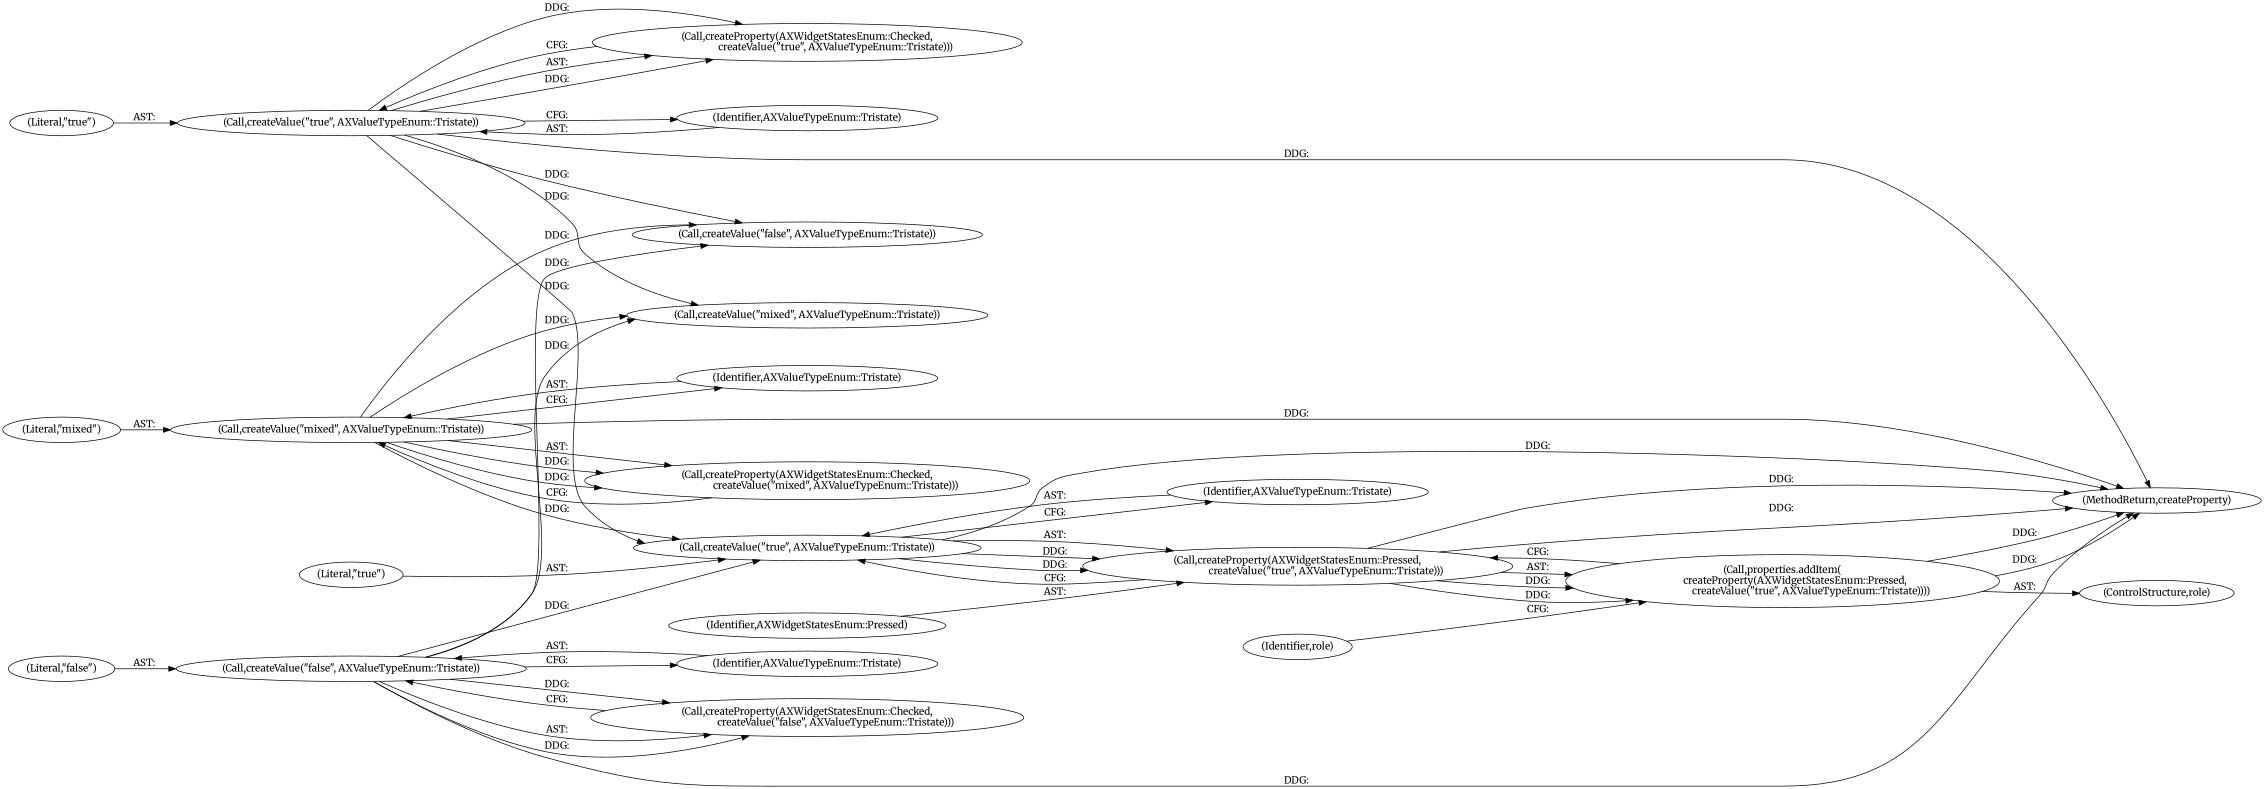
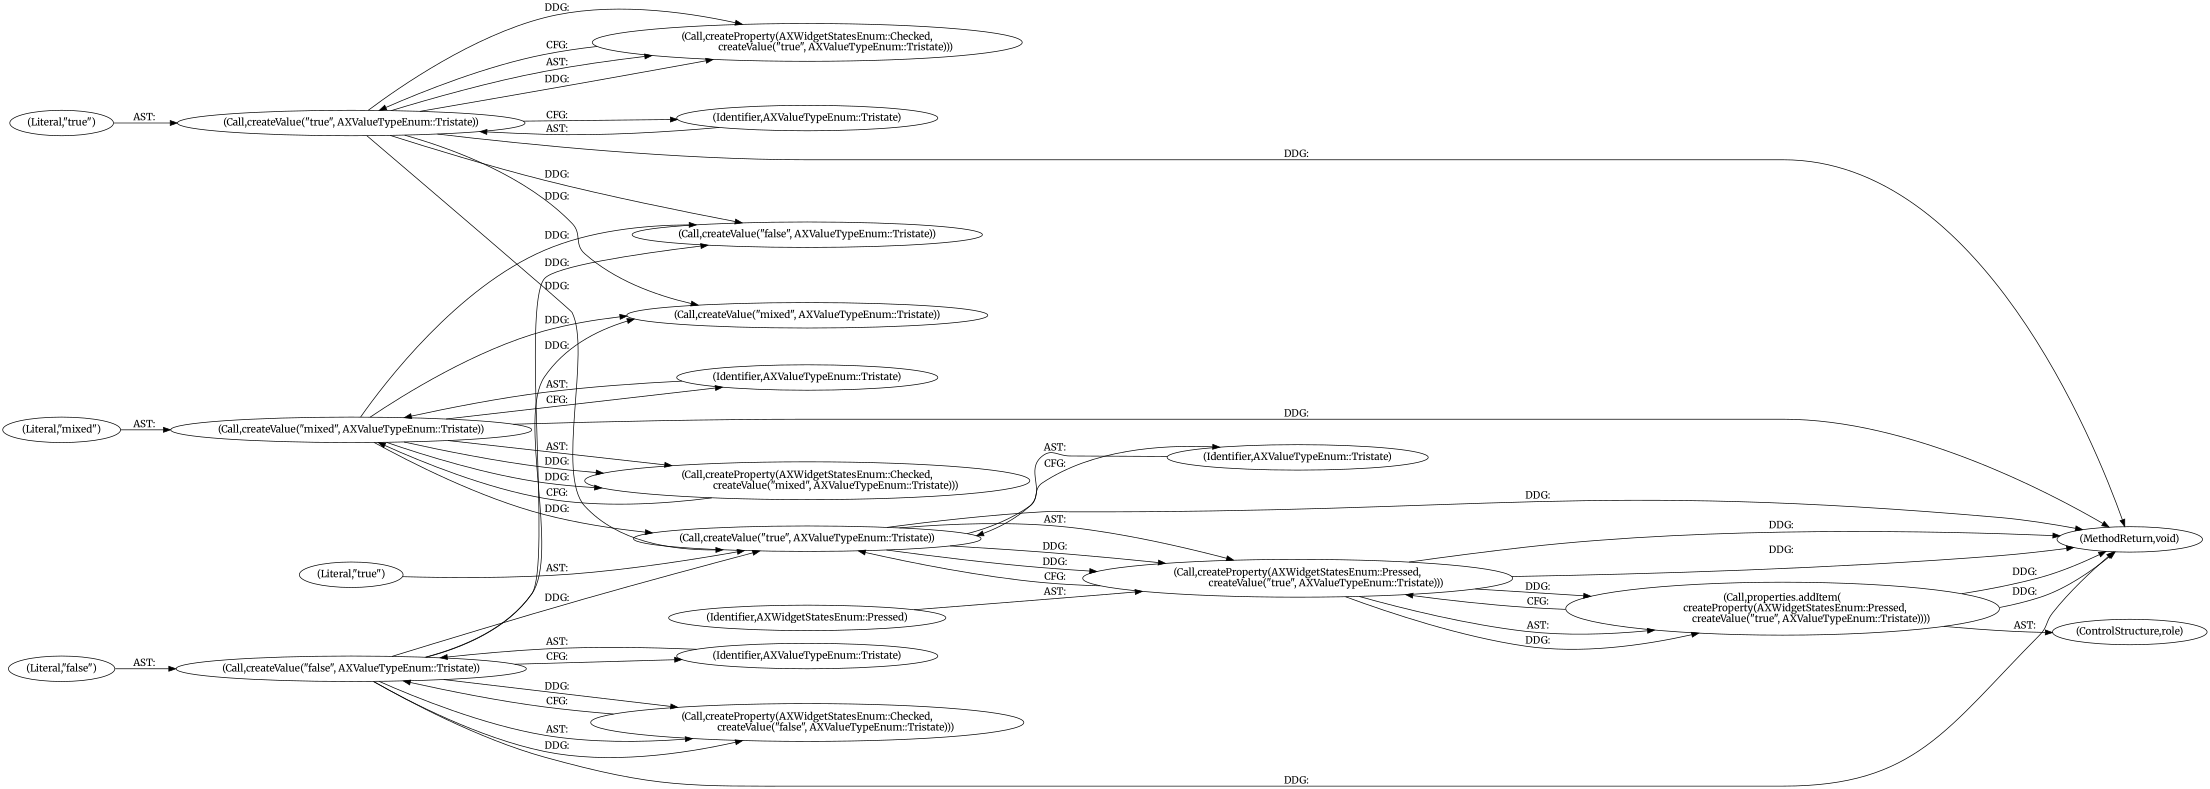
  digraph {
    fontname=Merriweather
    rankdir=LR
    node [fontname=Merriweather]
    edge [fontname=Merriweather]
    n1 [label="(Call,createValue(\"true\", AXValueTypeEnum::Tristate))"]
    n2 [label="(Call,createProperty(AXWidgetStatesEnum::Pressed,\n                           createValue(\"true\", AXValueTypeEnum::Tristate)))"]
    n3 [label="(Identifier,AXValueTypeEnum::Tristate)"]
-   n4 [label="(MethodReturn,createProperty)"]
+   n4 [label="(MethodReturn,void)"]
    n5 [label="(Call,properties.addItem(\n            createProperty(AXWidgetStatesEnum::Pressed,\n                           createValue(\"true\", AXValueTypeEnum::Tristate))))"]
    n6 [label="(Call,createValue(\"false\", AXValueTypeEnum::Tristate))"]
    n7 [label="(Call,createValue(\"false\", AXValueTypeEnum::Tristate))"]
    n8 [label="(Call,createProperty(AXWidgetStatesEnum::Checked,\n                           createValue(\"false\", AXValueTypeEnum::Tristate)))"]
    n9 [label="(Identifier,AXValueTypeEnum::Tristate)"]
    n10 [label="(Call,createValue(\"mixed\", AXValueTypeEnum::Tristate))"]
    n11 [label="(Call,createValue(\"mixed\", AXValueTypeEnum::Tristate))"]
    n12 [label="(Call,createProperty(AXWidgetStatesEnum::Checked,\n                           createValue(\"mixed\", AXValueTypeEnum::Tristate)))"]
    n13 [label="(Identifier,AXValueTypeEnum::Tristate)"]
    n14 [label="(Call,createValue(\"true\", AXValueTypeEnum::Tristate))"]
    n15 [label="(Call,createProperty(AXWidgetStatesEnum::Checked,\n                           createValue(\"true\", AXValueTypeEnum::Tristate)))"]
    n16 [label="(Identifier,AXValueTypeEnum::Tristate)"]
    n17 [label="(ControlStructure,role)"]
-   n18 [label="(Identifier,role)"]
    n19 [label="(Literal,\"true\")"]
    n20 [label="(Literal,\"false\")"]
    n21 [label="(Literal,\"mixed\")"]
    n22 [label="(Identifier,AXWidgetStatesEnum::Pressed)"]
    n23 [label="(Literal,\"true\")"]
    n1 -> n2 [label="AST: "]
    n1 -> n2 [label="DDG: "]
    n1 -> n2 [label="DDG: "]
    n1 -> n3 [label="CFG: "]
    n1 -> n4 [label="DDG: "]
    n2 -> n1 [label="CFG: "]
    n2 -> n4 [label="DDG: "]
    n2 -> n4 [label="DDG: "]
    n2 -> n5 [label="AST: "]
    n2 -> n5 [label="DDG: "]
    n2 -> n5 [label="DDG: "]
    n3 -> n1 [label="AST: "]
    n5 -> n2 [label="CFG: "]
    n5 -> n4 [label="DDG: "]
    n5 -> n4 [label="DDG: "]
    n5 -> n17 [label="AST: "]
    n6 -> n1 [label="DDG: "]
    n6 -> n4 [label="DDG: "]
    n6 -> n7 [label="DDG: "]
    n6 -> n8 [label="AST: "]
    n6 -> n8 [label="DDG: "]
    n6 -> n8 [label="DDG: "]
    n6 -> n9 [label="CFG: "]
    n6 -> n10 [label="DDG: "]
    n8 -> n6 [label="CFG: "]
    n9 -> n6 [label="AST: "]
    n11 -> n1 [label="DDG: "]
    n11 -> n4 [label="DDG: "]
    n11 -> n7 [label="DDG: "]
    n11 -> n10 [label="DDG: "]
    n11 -> n12 [label="AST: "]
    n11 -> n12 [label="DDG: "]
    n11 -> n12 [label="DDG: "]
    n11 -> n13 [label="CFG: "]
    n12 -> n11 [label="CFG: "]
    n13 -> n11 [label="AST: "]
    n14 -> n1 [label="DDG: "]
    n14 -> n4 [label="DDG: "]
    n14 -> n7 [label="DDG: "]
    n14 -> n10 [label="DDG: "]
    n14 -> n15 [label="AST: "]
    n14 -> n15 [label="DDG: "]
    n14 -> n15 [label="DDG: "]
    n14 -> n16 [label="CFG: "]
    n15 -> n14 [label="CFG: "]
    n16 -> n14 [label="AST: "]
-   n18 -> n5 [label="CFG: "]
    n19 -> n1 [label="AST: "]
    n20 -> n6 [label="AST: "]
    n21 -> n11 [label="AST: "]
    n22 -> n2 [label="AST: "]
    n23 -> n14 [label="AST: "]
  }
